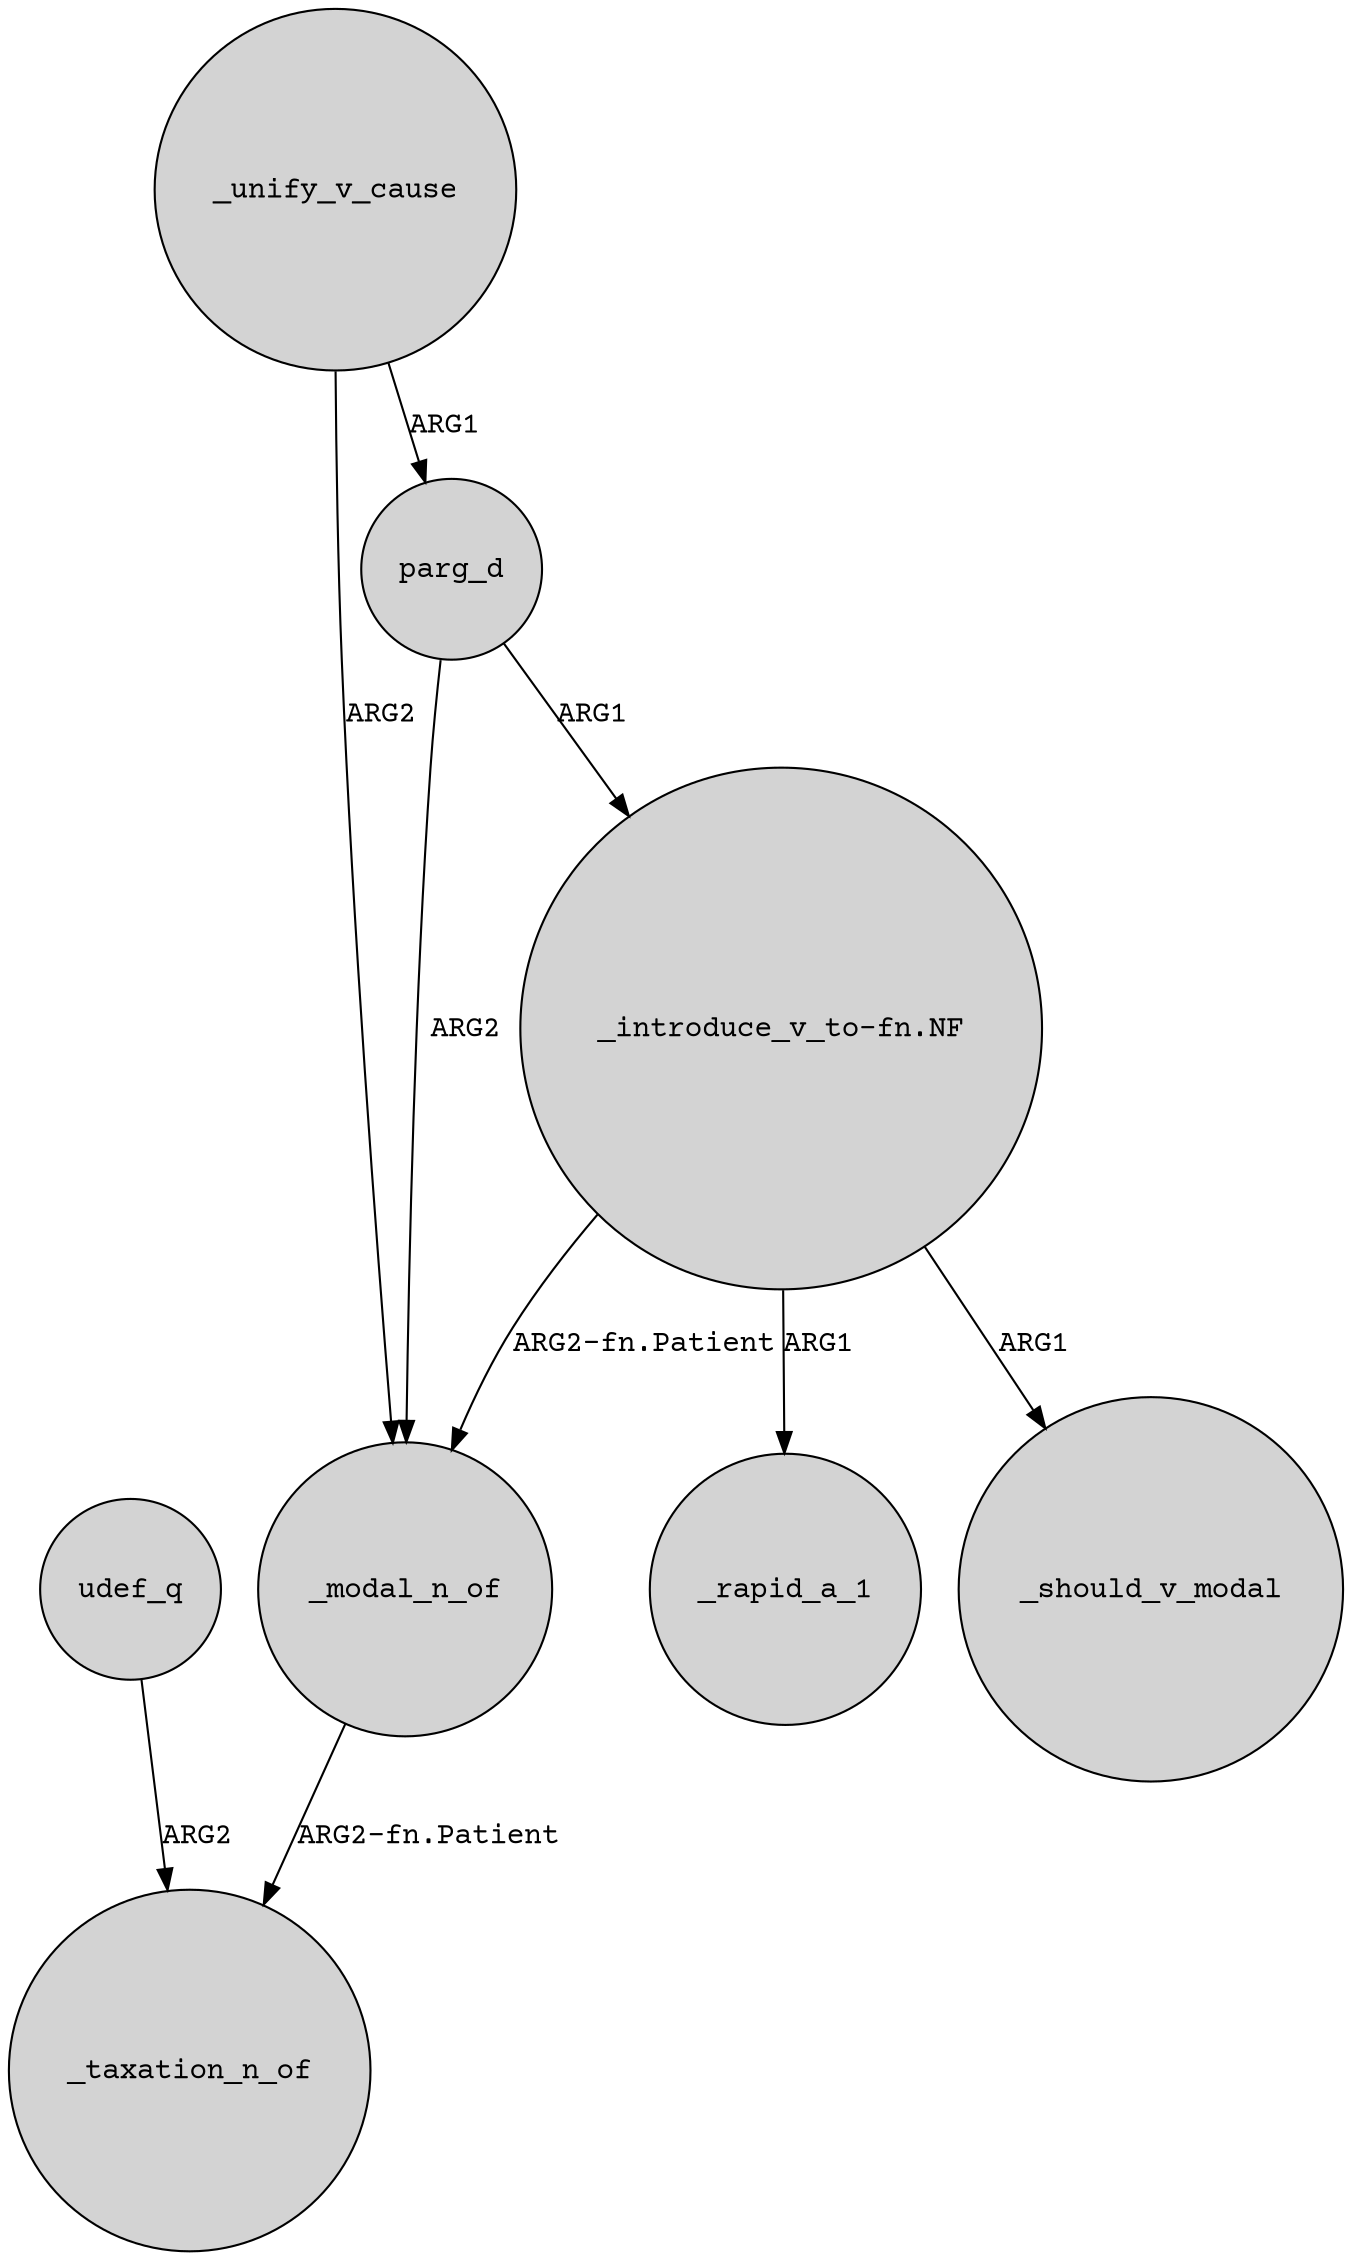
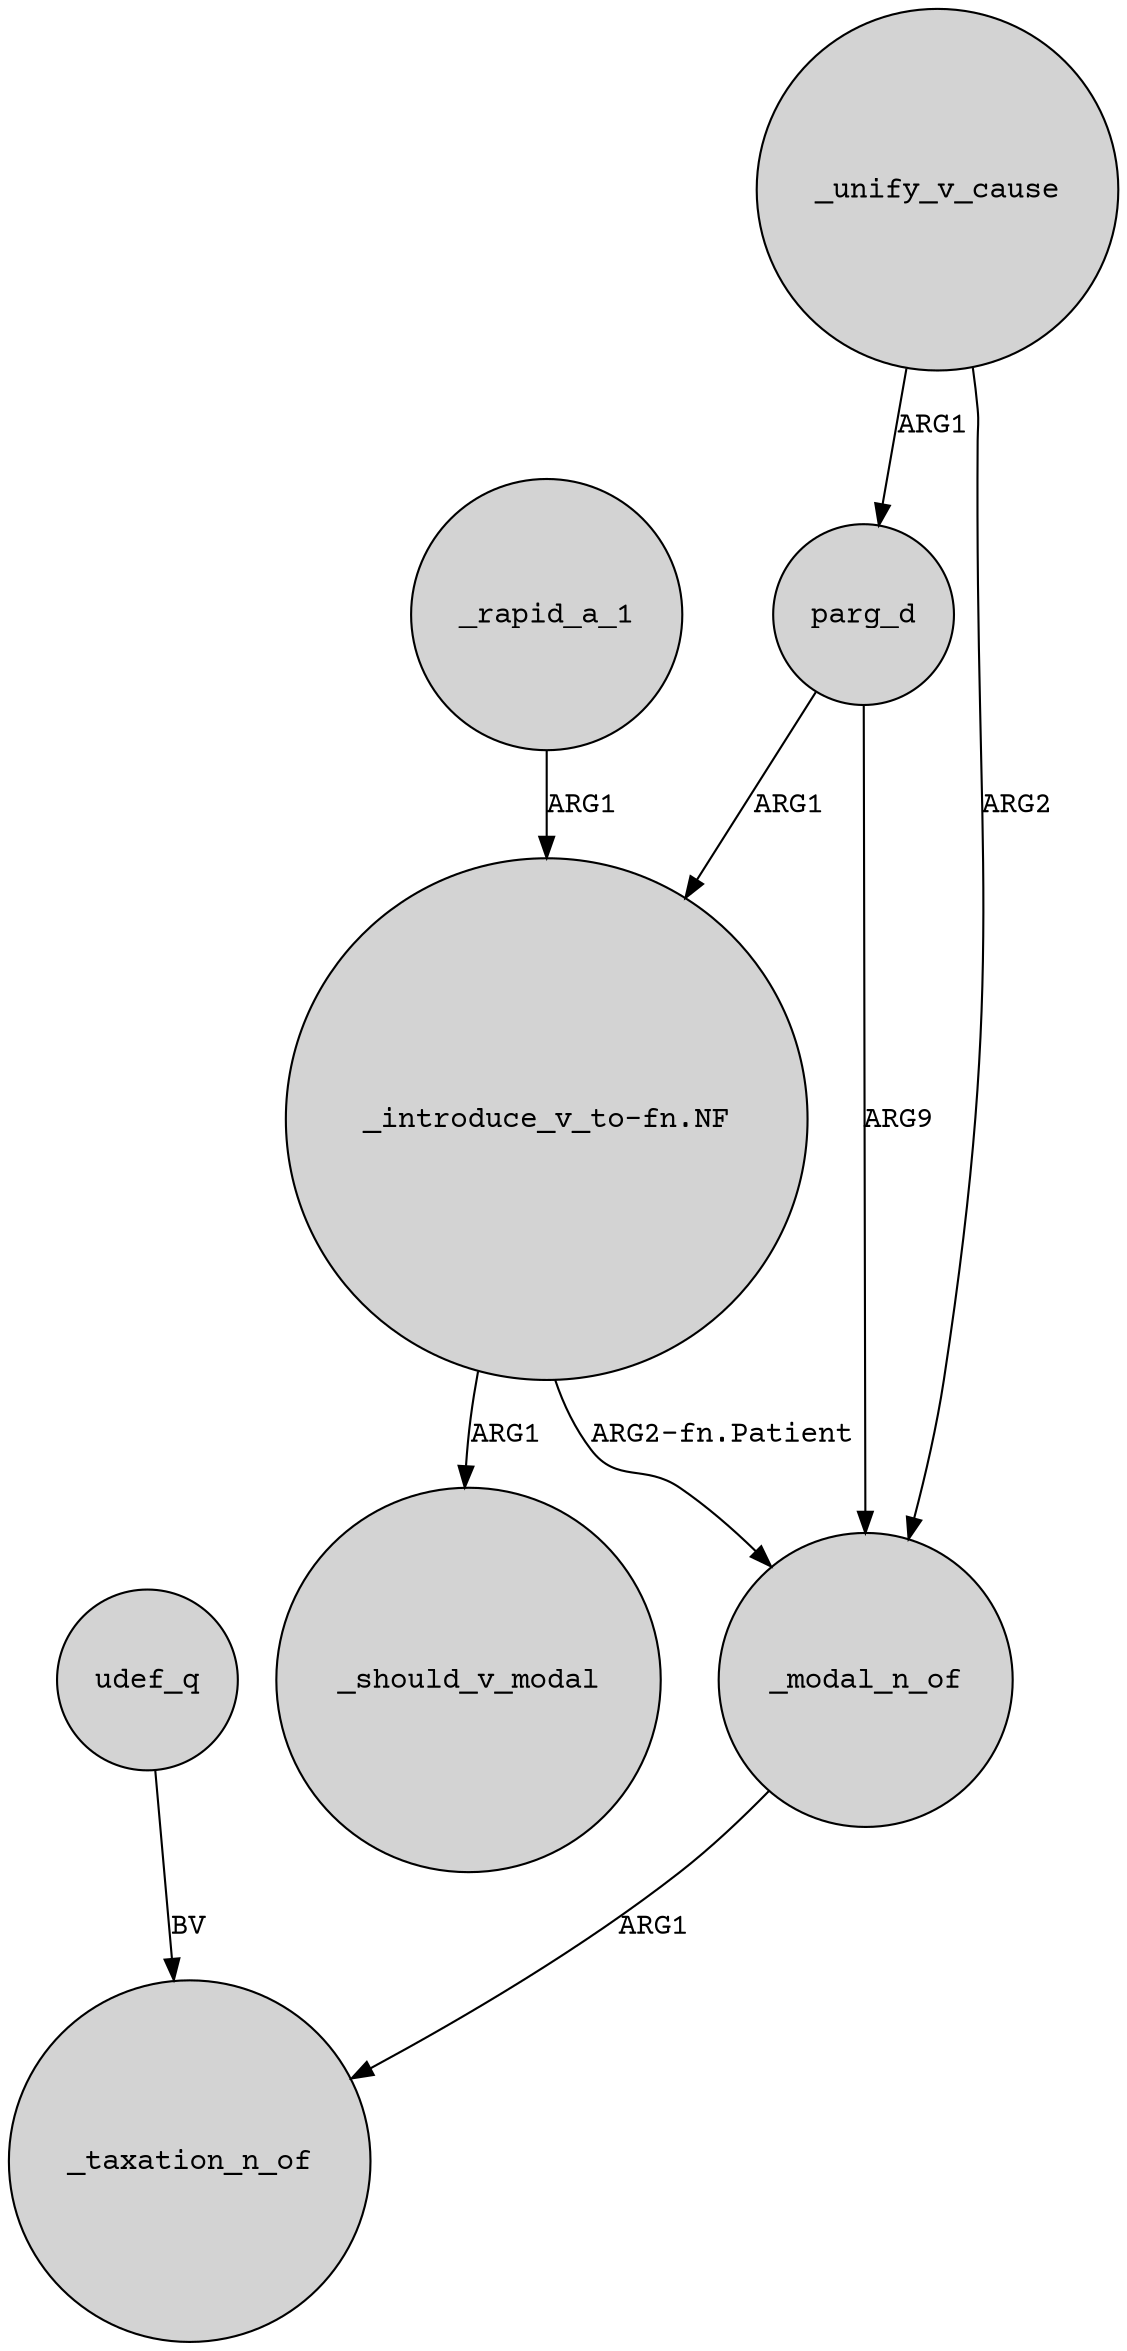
  digraph {
    fontname="Courier Prime"
    node [fontname="Courier Prime" shape=circle style=filled]
    edge [fontname="Courier Prime"]
    n1 [label=_modal_n_of]
    _taxation_n_of
    _rapid_a_1
    "_introduce_v_to-fn.NF"
    _should_v_modal
    parg_d
    _unify_v_cause
    udef_q
-   n1 -> _taxation_n_of [label="ARG2-fn.Patient"]
-   "_introduce_v_to-fn.NF" -> _rapid_a_1 [label=ARG1]
+   n1 -> _taxation_n_of [label=ARG1]
+   _rapid_a_1 -> "_introduce_v_to-fn.NF" [label=ARG1]
    "_introduce_v_to-fn.NF" -> n1 [label="ARG2-fn.Patient"]
    "_introduce_v_to-fn.NF" -> _should_v_modal [label=ARG1]
-   parg_d -> n1 [label=ARG2]
+   parg_d -> n1 [label=ARG9]
    parg_d -> "_introduce_v_to-fn.NF" [label=ARG1]
    _unify_v_cause -> n1 [label=ARG2]
    _unify_v_cause -> parg_d [label=ARG1]
-   udef_q -> _taxation_n_of [label=ARG2]
+   udef_q -> _taxation_n_of [label=BV]
  }
